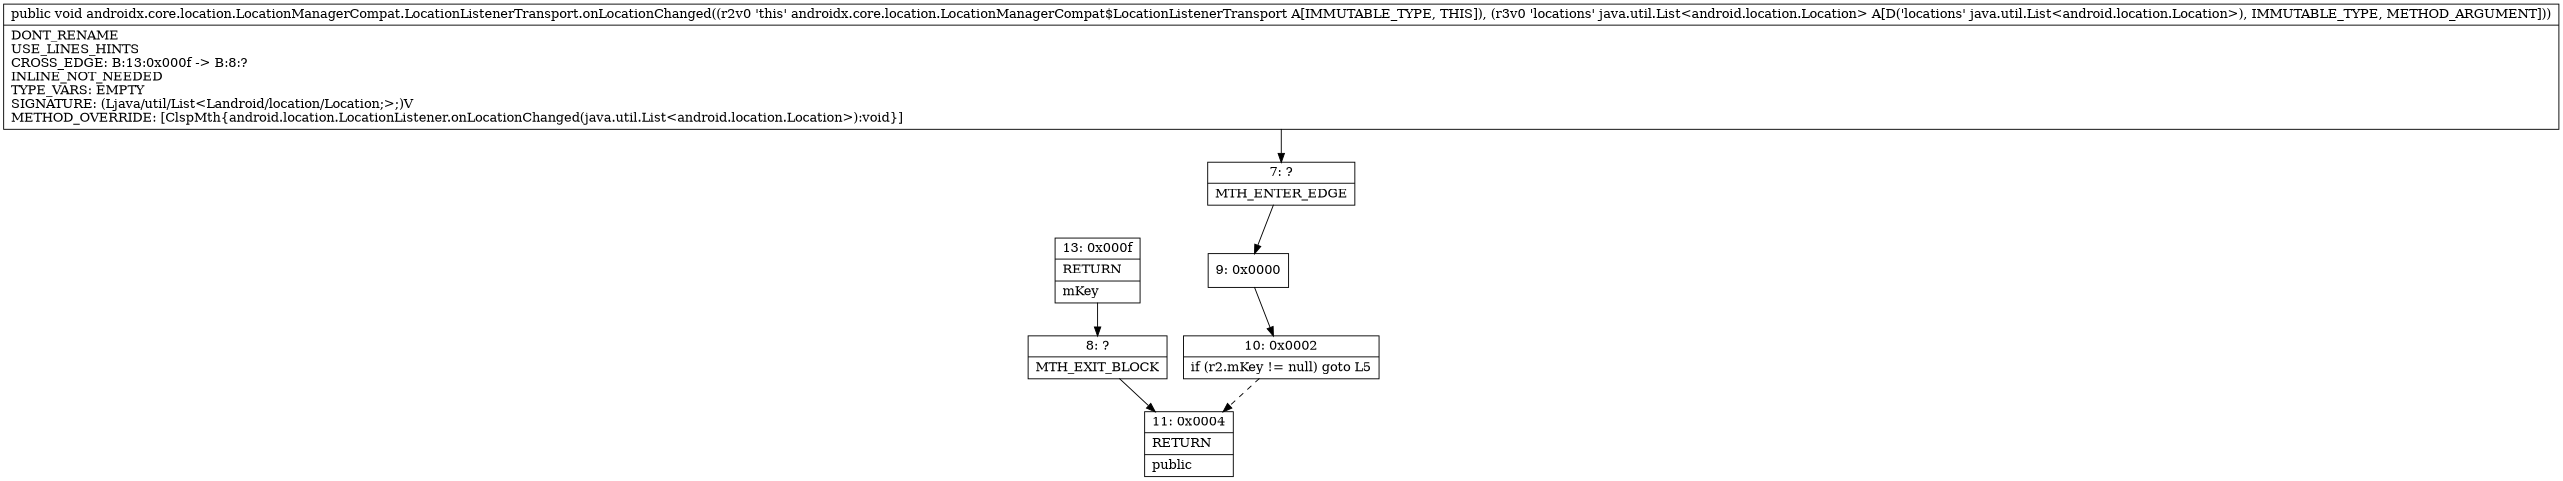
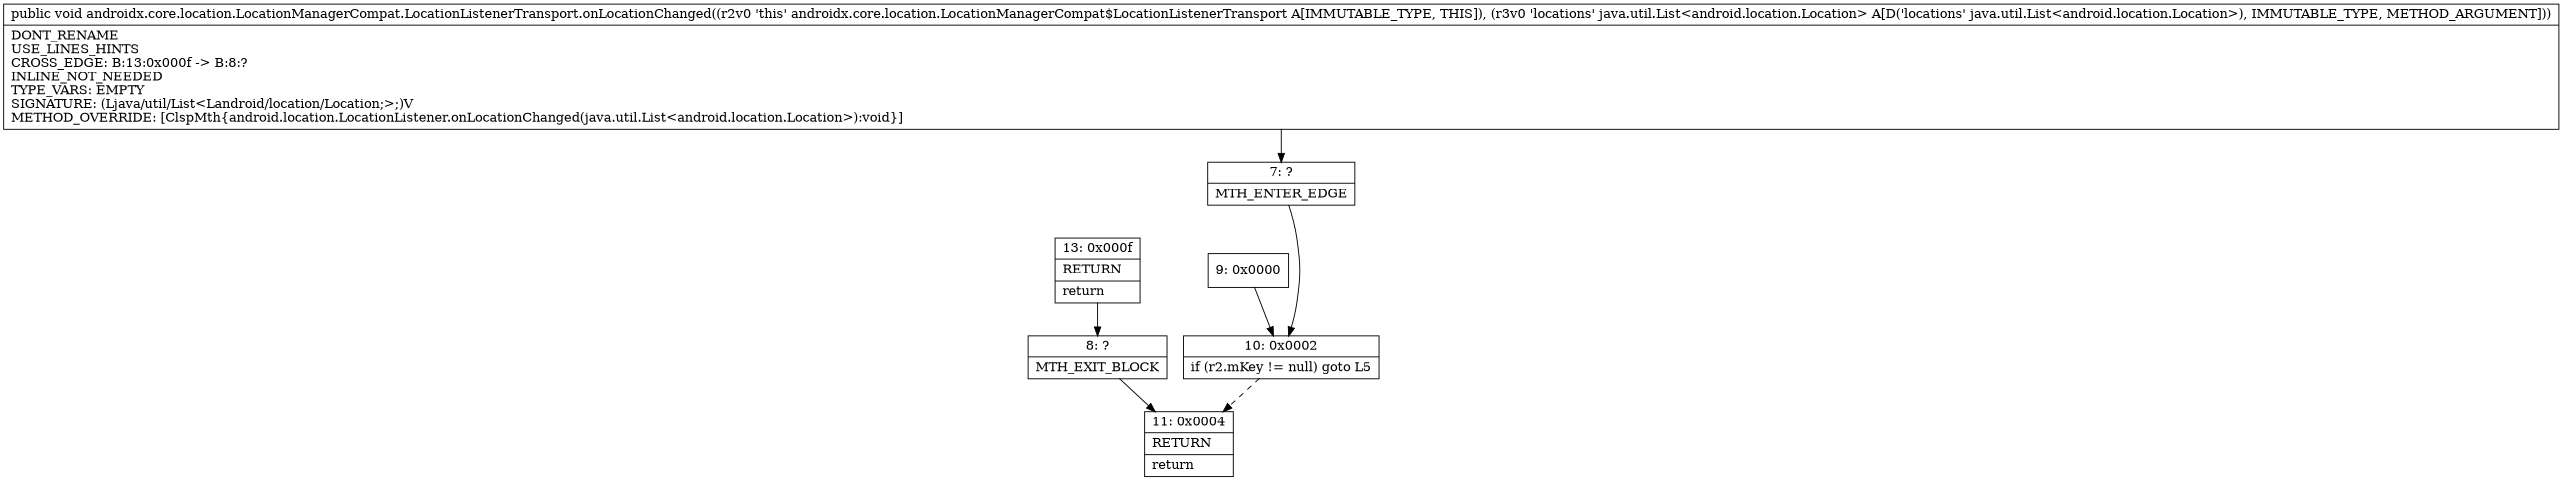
  digraph {
    node [shape=record]
    n1 [label="{7\:\ ?|MTH_ENTER_EDGE\l}"]
    n2 [label="{9\:\ 0x0000}"]
    n3 [label="{10\:\ 0x0002|if (r2.mKey != null) goto L5\l}"]
-   n4 [label="{11\:\ 0x0004|RETURN\l|public\l}"]
+   n4 [label="{11\:\ 0x0004|RETURN\l|return\l}"]
    n5 [label="{8\:\ ?|MTH_EXIT_BLOCK\l}"]
-   n6 [label="{13\:\ 0x000f|RETURN\l|mKey\l}"]
+   n6 [label="{13\:\ 0x000f|RETURN\l|return\l}"]
    n7 [label="{public void androidx.core.location.LocationManagerCompat.LocationListenerTransport.onLocationChanged((r2v0 'this' androidx.core.location.LocationManagerCompat$LocationListenerTransport A[IMMUTABLE_TYPE, THIS]), (r3v0 'locations' java.util.List\<android.location.Location\> A[D('locations' java.util.List\<android.location.Location\>), IMMUTABLE_TYPE, METHOD_ARGUMENT]))  | DONT_RENAME\lUSE_LINES_HINTS\lCROSS_EDGE: B:13:0x000f \-\> B:8:?\lINLINE_NOT_NEEDED\lTYPE_VARS: EMPTY\lSIGNATURE: (Ljava\/util\/List\<Landroid\/location\/Location;\>;)V\lMETHOD_OVERRIDE: [ClspMth\{android.location.LocationListener.onLocationChanged(java.util.List\<android.location.Location\>):void\}]\l}"]
-   n1 -> n2
+   n1 -> n3
    n2 -> n3
    n3 -> n4 [style=dashed]
    n5 -> n4
    n6 -> n5
    n7 -> n1
  }
